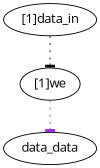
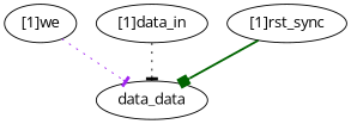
  strict digraph {
    fontname="Open Sans"
    node [complexity=1 fontname="Open Sans" importance=0.636363488065]
    edge [arrowhead=tee fontname="Open Sans" style=dotted]
    "[1]we" [rank=0.636363488065]
    n2 [complexity=0 importance=0.454545232098 label=data_data rank=0.0]
    "[1]data_in" [complexity=2 rank=0.318181744033]
+   "[1]rst_sync" [importance=1.09090872016 rank=1.09090872016]
    "[1]we" -> n2 [color=purple]
-   "[1]data_in" -> "[1]we" [color=black]
+   "[1]data_in" -> n2 [color=black]
+   "[1]rst_sync" -> n2 [arrowhead=box color=darkgreen style=bold]
  }
